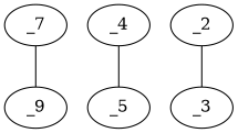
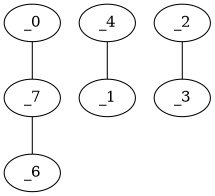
  graph {
+   _0 [x=0.754369 y=2.92397]
    n2 [label=_7 x=0.94 y=0.67]
-   _6 [x=1.41574 y=2.44308 label=_9]
-   _5 [x=2.50107 y=1.79185]
+   _6 [x=1.41574 y=2.44308]
+   _5 [x=2.50107 y=1.79185 label=_1]
    _2 [x=2.59479 y=0.0976316]
    _3 [x=2.02743 y=3.13575]
    _4 [x=0.693137 y=1.91018]
+   _0 -- n2
    n2 -- _6
    _2 -- _3
    _4 -- _5
  }
